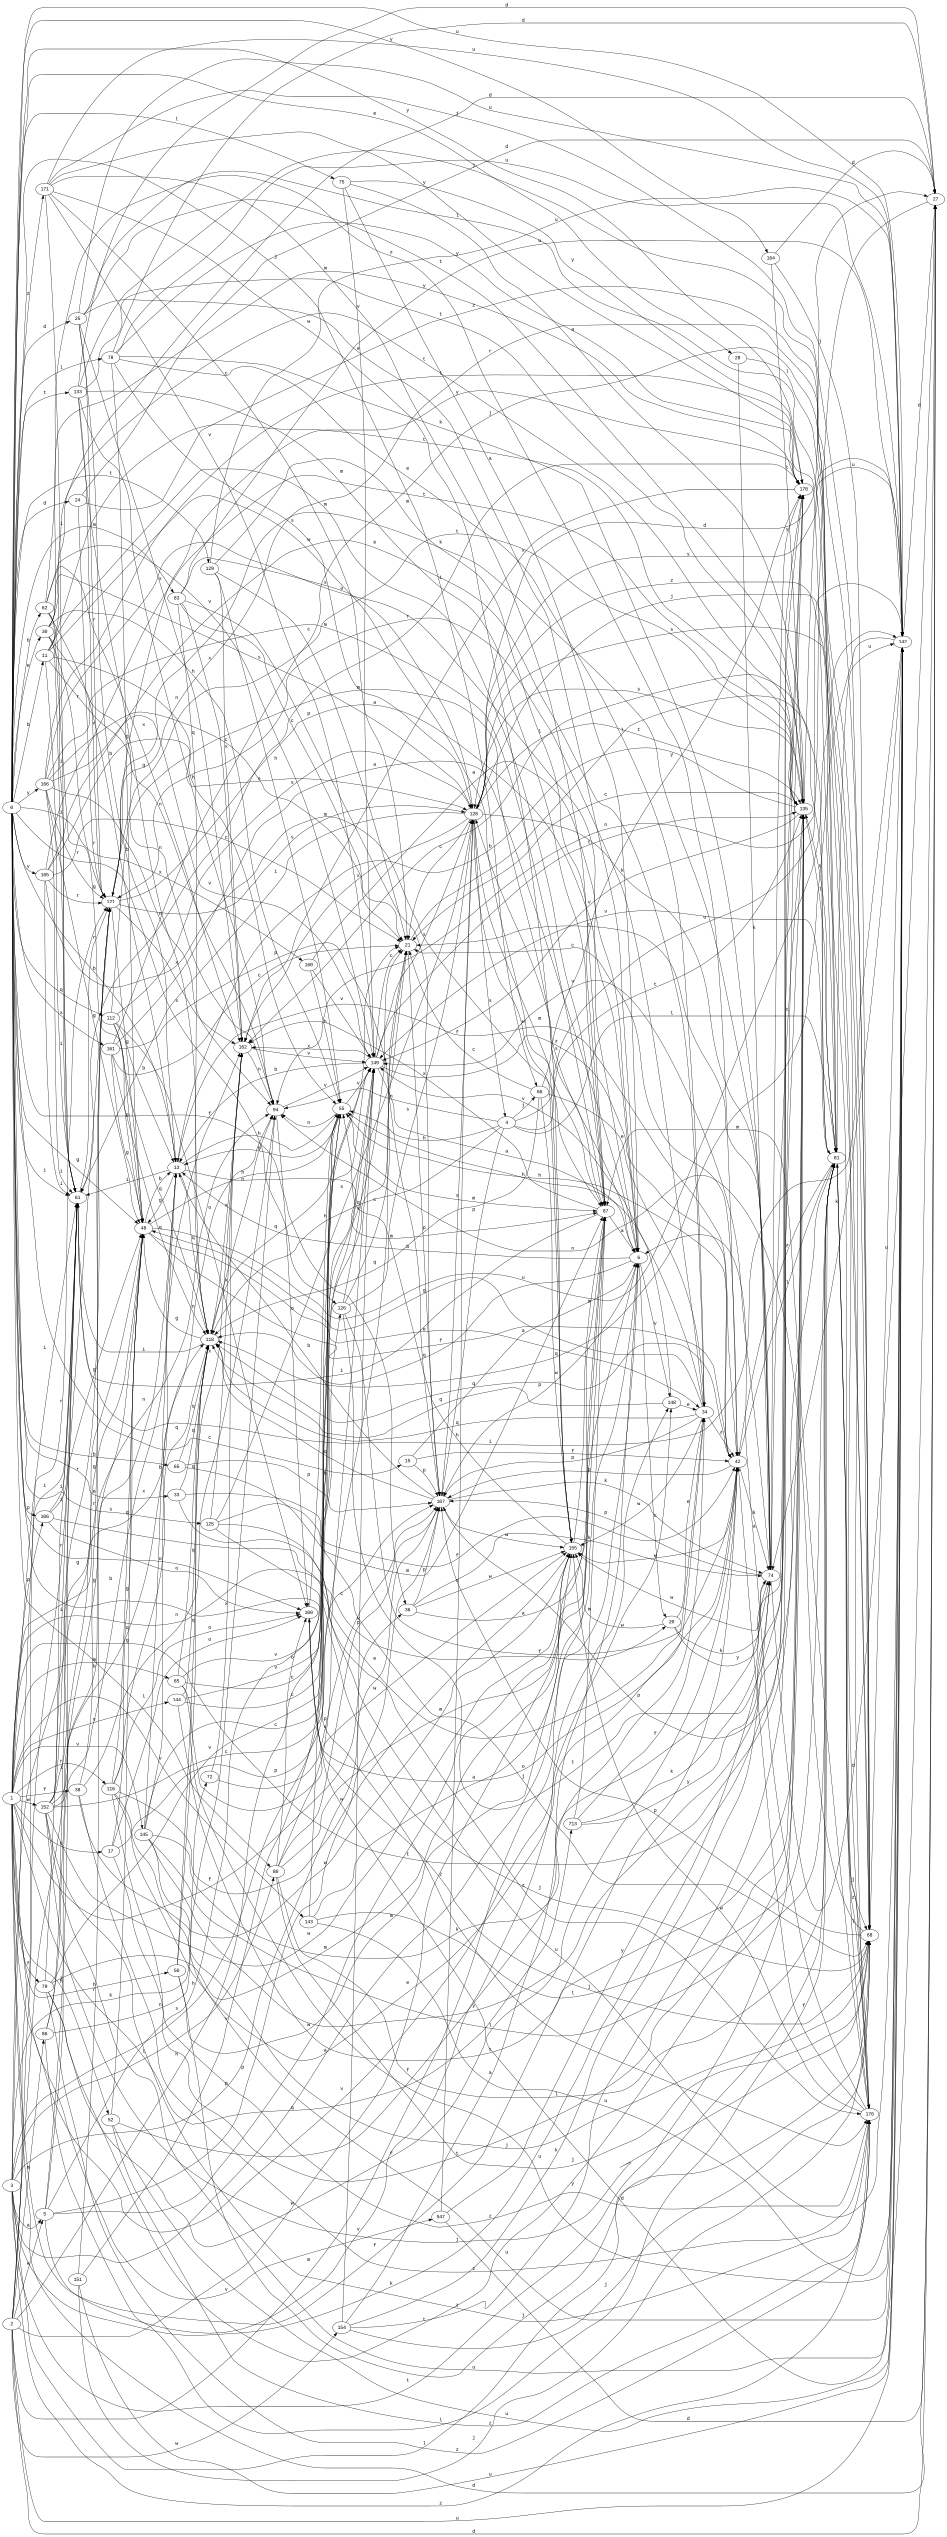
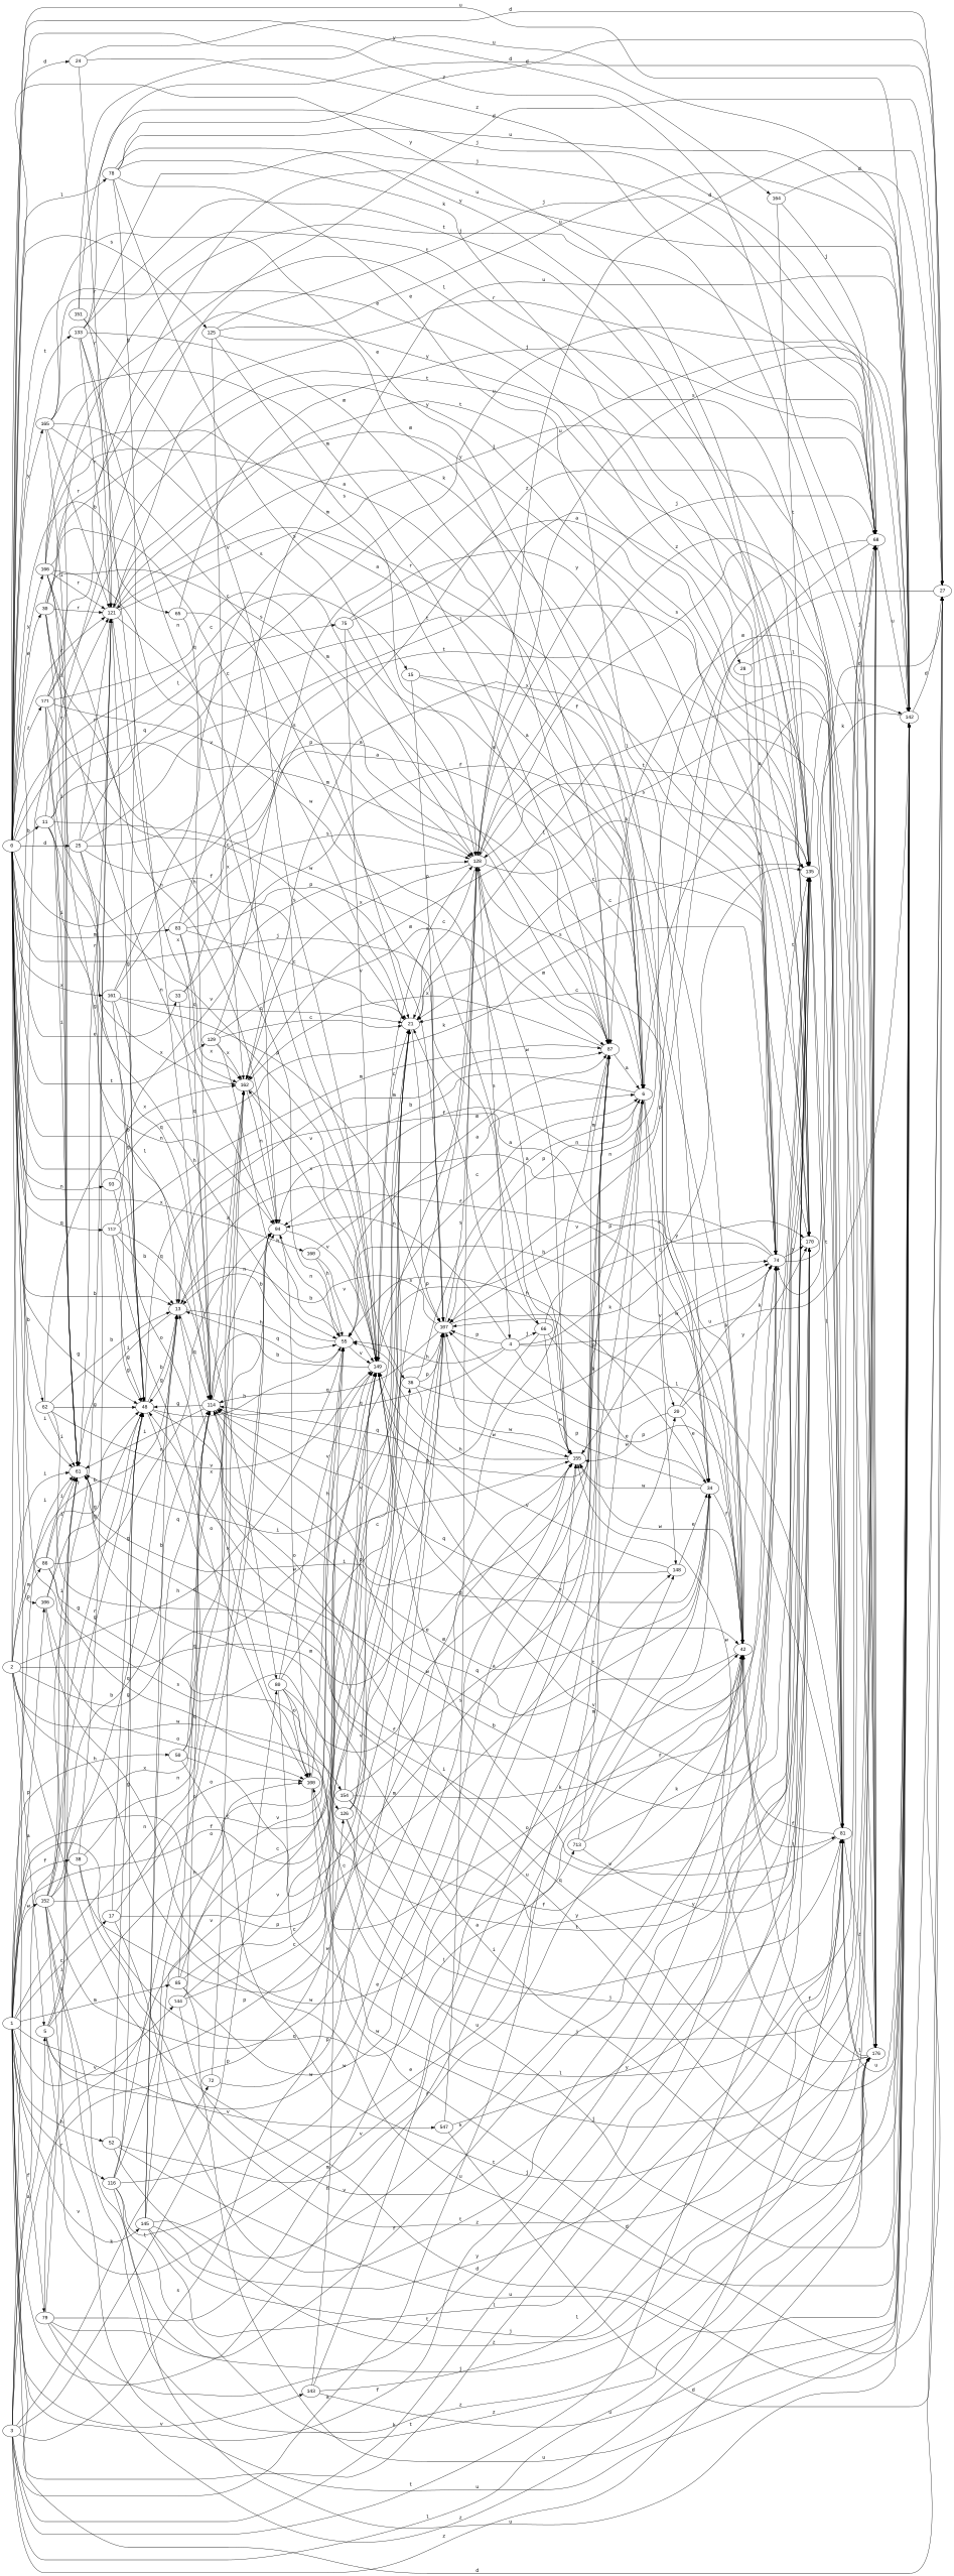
  strict digraph {
    fontname="Liberation Mono"
    rankdir=LR
    node [fontname="Liberation Mono"]
    edge [fontname="Liberation Mono"]
    0
    11
    n3 [label=62]
    13
    15
    24
    25
    28
    30
    33
    36
    48
    61
    65
    66
    75
    78
    80
    83
+   93
    100
    106
    112
    125
    126
    129
    133
    142
    160
    161
    164
    165
    166
    170
    171
    176
    27
    94
    135
    55
    87
    155
    42
    149
    162
-   114 [label=118]
+   114
    6
    107
    121
    81
    74
    128
    34
    68
    21
    1
    17
    20
    38
    n60 [label=79]
    50
    52
    85
    n64 [label=713]
    116
    143
    144
    145
    n69 [label=547]
    148
    152
    151
    2
    5
    86
    154
    3
    72
    4
    0 -> 11 [label=b]
    0 -> n3 [label=b]
    0 -> 13 [label=b]
    0 -> 15 [label=c]
    0 -> 24 [label=d]
    0 -> 25 [label=d]
    0 -> 28 [label=e]
    0 -> 30 [label=e]
    0 -> 33 [label=e]
    0 -> 36 [label=f]
    0 -> 48 [label=g]
    0 -> 61 [label=i]
    0 -> 65 [label=b]
    0 -> 66 [label=j]
    0 -> 75 [label=l]
    0 -> 78 [label=l]
    0 -> 80 [label=l]
    0 -> 83 [label=m]
+   0 -> 93 [label=n]
    0 -> 100 [label=o]
    0 -> 106 [label=p]
    0 -> 112 [label=q]
    0 -> 125 [label=s]
    0 -> 126 [label=s]
    0 -> 129 [label=t]
    0 -> 133 [label=t]
    0 -> 142 [label=u]
    0 -> 160 [label=x]
    0 -> 161 [label=x]
    0 -> 164 [label=y]
    0 -> 165 [label=y]
    0 -> 166 [label=y]
    0 -> 170 [label=y]
    0 -> 171 [label=z]
    0 -> 176 [label=z]
    11 -> 61 [label=i]
    11 -> 27 [label=d]
    11 -> 94 [label=n]
    11 -> 135 [label=t]
    11 -> 55 [label=h]
    11 -> 87 [label=m]
    11 -> 155 [label=w]
    n3 -> 13 [label=b]
    n3 -> 48 [label=g]
    n3 -> 61 [label=i]
    n3 -> 42 [label=f]
    n3 -> 149 [label=v]
    n3 -> 162 [label=x]
    13 -> 48 [label=g]
    13 -> 61 [label=i]
    13 -> 55 [label=h]
    13 -> 87 [label=m]
    13 -> 42 [label=f]
    13 -> 114 [label=q]
    15 -> 42 [label=f]
    15 -> 6 [label=a]
    15 -> 107 [label=p]
    24 -> 176 [label=z]
    24 -> 27 [label=d]
    24 -> 121 [label=r]
    25 -> 13 [label=b]
    25 -> 142 [label=u]
    25 -> 135 [label=t]
    25 -> 162 [label=x]
    25 -> 6 [label=a]
    25 -> 121 [label=r]
    25 -> 81 [label=l]
    28 -> 81 [label=l]
    28 -> 74 [label=k]
    30 -> 61 [label=i]
    30 -> 170 [label=y]
    30 -> 94 [label=n]
    30 -> 135 [label=t]
    30 -> 55 [label=h]
    30 -> 121 [label=r]
    30 -> 128 [label=s]
    33 -> 176 [label=z]
    33 -> 42 [label=f]
    33 -> 114 [label=q]
    36 -> 155 [label=w]
    36 -> 6 [label=a]
    36 -> 107 [label=p]
    36 -> 74 [label=k]
    48 -> 13 [label=b]
    48 -> 142 [label=u]
    48 -> 55 [label=h]
    48 -> 42 [label=f]
    48 -> 34 [label=e]
    61 -> 121 [label=r]
    65 -> 114 [label=q]
    65 -> 107 [label=p]
    65 -> 68 [label=j]
    66 -> 170 [label=y]
    66 -> 155 [label=w]
    66 -> 114 [label=q]
    66 -> 34 [label=e]
    66 -> 21 [label=c]
    75 -> 170 [label=y]
    75 -> 135 [label=a]
    75 -> 149 [label=v]
    75 -> 6 [label=a]
    78 -> 48 [label=g]
    78 -> 142 [label=u]
    78 -> 170 [label=y]
    78 -> 27 [label=d]
    78 -> 74 [label=k]
    78 -> 128 [label=s]
    78 -> 34 [label=e]
    80 -> 100 [label=o]
    80 -> 87 [label=m]
    80 -> 149 [label=v]
    80 -> 107 [label=p]
    80 -> 81 [label=l]
    80 -> 68 [label=j]
    83 -> 142 [label=u]
    83 -> 162 [label=x]
    83 -> 114 [label=q]
    83 -> 107 [label=p]
    83 -> 128 [label=s]
    83 -> 21 [label=c]
+   93 -> 48 [label=g]
+   93 -> 74 [label=k]
    100 -> 27 [label=d]
    100 -> 55 [label=h]
    100 -> 68 [label=j]
    106 -> 48 [label=g]
    106 -> 61 [label=i]
    106 -> 100 [label=o]
    106 -> 34 [label=e]
    112 -> 13 [label=b]
    112 -> 48 [label=g]
    112 -> 100 [label=o]
    112 -> 87 [label=m]
    112 -> 114 [label=q]
    112 -> 128 [label=s]
    125 -> 142 [label=u]
    125 -> 87 [label=m]
    125 -> 162 [label=x]
    125 -> 128 [label=s]
    125 -> 68 [label=j]
    126 -> 135 [label=t]
    126 -> 42 [label=f]
    126 -> 149 [label=v]
    126 -> 128 [label=s]
    126 -> 21 [label=c]
    129 -> 142 [label=u]
    129 -> 55 [label=h]
    129 -> 87 [label=m]
    129 -> 162 [label=x]
    129 -> 21 [label=c]
    133 -> 27 [label=d]
    133 -> 94 [label=n]
    133 -> 135 [label=t]
    133 -> 87 [label=m]
    133 -> 114 [label=q]
    133 -> 121 [label=r]
    133 -> 68 [label=j]
    142 -> 61 [label=i]
    142 -> 27 [label=d]
    142 -> 114 [label=q]
    142 -> 74 [label=k]
    142 -> 128 [label=s]
    160 -> 55 [label=h]
    160 -> 149 [label=v]
    160 -> 6 [label=a]
    161 -> 48 [label=g]
    161 -> 114 [label=q]
    161 -> 6 [label=a]
    161 -> 107 [label=p]
    161 -> 68 [label=j]
    161 -> 21 [label=c]
    164 -> 27 [label=d]
    164 -> 135 [label=t]
    164 -> 68 [label=j]
    165 -> 61 [label=i]
    165 -> 135 [label=t]
    165 -> 87 [label=m]
    165 -> 121 [label=r]
    165 -> 128 [label=s]
    165 -> 34 [label=e]
    165 -> 21 [label=c]
    166 -> 48 [label=g]
    166 -> 61 [label=i]
    166 -> 94 [label=n]
    166 -> 87 [label=m]
    166 -> 149 [label=v]
    166 -> 6 [label=a]
    166 -> 121 [label=r]
    166 -> 81 [label=l]
    166 -> 21 [label=c]
    170 -> 61 [label=i]
    170 -> 162 [label=x]
    171 -> 61 [label=i]
    171 -> 142 [label=u]
    171 -> 170 [label=y]
    171 -> 87 [label=m]
    171 -> 155 [label=w]
    171 -> 149 [label=v]
    171 -> 68 [label=j]
    171 -> 21 [label=c]
    176 -> 87 [label=m]
    176 -> 155 [label=w]
    176 -> 42 [label=f]
    176 -> 6 [label=a]
    176 -> 81 [label=l]
    176 -> 128 [label=s]
    27 -> 94 [label=n]
    94 -> 100 [label=o]
    94 -> 149 [label=v]
    135 -> 13 [label=b]
    135 -> 142 [label=u]
    135 -> 149 [label=v]
    135 -> 81 [label=l]
    135 -> 128 [label=s]
    135 -> 21 [label=c]
    55 -> 13 [label=b]
    55 -> 94 [label=n]
    55 -> 87 [label=m]
    55 -> 149 [label=v]
    55 -> 114 [label=q]
    87 -> 61 [label=i]
    87 -> 162 [label=x]
    87 -> 6 [label=a]
    155 -> 55 [label=h]
    155 -> 87 [label=m]
    42 -> 100 [label=o]
    42 -> 55 [label=h]
    42 -> 155 [label=w]
    42 -> 114 [label=q]
    42 -> 107 [label=p]
    42 -> 81 [label=l]
    42 -> 74 [label=k]
    42 -> 21 [label=c]
    149 -> 13 [label=b]
    149 -> 135 [label=t]
    149 -> 42 [label=f]
    149 -> 162 [label=x]
    149 -> 6 [label=a]
    149 -> 128 [label=s]
    149 -> 21 [label=c]
    162 -> 94 [label=n]
    162 -> 149 [label=v]
    114 -> 48 [label=g]
    114 -> 61 [label=i]
    114 -> 94 [label=n]
    114 -> 162 [label=x]
    6 -> 13 [label=b]
    6 -> 114 [label=q]
    6 -> 107 [label=p]
    6 -> 128 [label=s]
    6 -> 20 [label=c]
    6 -> 148 [label=v]
    107 -> 13 [label=b]
    107 -> 155 [label=w]
    107 -> 114 [label=q]
    107 -> 74 [label=k]
    107 -> 128 [label=s]
    121 -> 48 [label=g]
    121 -> 170 [label=y]
    121 -> 135 [label=t]
    121 -> 162 [label=x]
    121 -> 6 [label=a]
    121 -> 74 [label=k]
    121 -> 128 [label=s]
    81 -> 142 [label=u]
    81 -> 176 [label=z]
    81 -> 135 [label=t]
    81 -> 42 [label=f]
    81 -> 149 [label=v]
    81 -> 162 [label=l]
    81 -> 107 [label=p]
    81 -> 68 [label=j]
    74 -> 170 [label=y]
    74 -> 27 [label=d]
    74 -> 135 [label=t]
    74 -> 155 [label=w]
    74 -> 149 [label=v]
    74 -> 107 [label=p]
    74 -> 21 [label=c]
    128 -> 61 [label=i]
    128 -> 176 [label=z]
    128 -> 27 [label=d]
    128 -> 135 [label=t]
    128 -> 87 [label=m]
    128 -> 155 [label=w]
    128 -> 162 [label=x]
    128 -> 74 [label=k]
    128 -> 68 [label=j]
    128 -> 21 [label=c]
    128 -> 4 [label=s]
-   34 -> 48 [label=g]
+   34 -> 48 [label=w]
    34 -> 55 [label=h]
    34 -> 155 [label=w]
    34 -> 42 [label=f]
    34 -> 114 [label=q]
    34 -> 107 [label=p]
    34 -> 121 [label=r]
    68 -> 142 [label=u]
    68 -> 94 [label=n]
    68 -> 107 [label=p]
    68 -> 121 [label=r]
    21 -> 107 [label=p]
    21 -> 81 [label=l]
    1 -> 36 [label=f]
    1 -> 61 [label=i]
    1 -> 106 [label=p]
    1 -> 27 [label=d]
    1 -> 94 [label=n]
    1 -> 135 [label=t]
    1 -> 42 [label=f]
    1 -> 17 [label=c]
    1 -> 20 [label=c]
    1 -> 38 [label=f]
    1 -> n60 [label=f]
    1 -> 50 [label=h]
    1 -> 52 [label=h]
    1 -> 85 [label=m]
    1 -> n64 [label=q]
    1 -> 116 [label=r]
    1 -> 143 [label=v]
    1 -> 144 [label=v]
    1 -> 145 [label=v]
    1 -> n69 [label=v]
    1 -> 148 [label=v]
    1 -> 152 [label=w]
    17 -> 48 [label=g]
    17 -> 100 [label=o]
    17 -> 135 [label=t]
    17 -> 107 [label=p]
    20 -> 170 [label=y]
    20 -> 155 [label=w]
    20 -> 74 [label=k]
    20 -> 34 [label=e]
    38 -> 176 [label=z]
    38 -> 94 [label=n]
    38 -> 155 [label=w]
    38 -> 121 [label=r]
    n60 -> 61 [label=i]
    n60 -> 176 [label=z]
    n60 -> 135 [label=t]
    n60 -> 87 [label=m]
    n60 -> 42 [label=f]
    n60 -> 149 [label=v]
    50 -> 87 [label=m]
    50 -> 162 [label=x]
    50 -> 114 [label=q]
    50 -> 68 [label=j]
    52 -> 48 [label=g]
    52 -> 142 [label=u]
    52 -> 176 [label=z]
-   52 -> 34 [label=f]
+   52 -> 42 [label=f]
    85 -> 142 [label=u]
    85 -> 155 [label=w]
    85 -> 149 [label=v]
    85 -> 114 [label=q]
    85 -> 21 [label=c]
    n64 -> 170 [label=y]
    n64 -> 87 [label=m]
    n64 -> 42 [label=f]
    n64 -> 74 [label=k]
    116 -> 48 [label=g]
    116 -> 100 [label=o]
    116 -> 142 [label=u]
    116 -> 176 [label=z]
    116 -> 94 [label=n]
    116 -> 155 [label=w]
    116 -> 34 [label=e]
    143 -> 142 [label=u]
    143 -> 55 [label=h]
    143 -> 6 [label=a]
    143 -> 81 [label=l]
    144 -> 135 [label=t]
    144 -> 149 [label=v]
    144 -> 114 [label=q]
    144 -> 21 [label=c]
    145 -> 13 [label=b]
    145 -> 170 [label=y]
    145 -> 114 [label=q]
    145 -> 81 [label=l]
    145 -> 74 [label=k]
    145 -> 68 [label=j]
    145 -> 21 [label=c]
    n69 -> 170 [label=y]
    n69 -> 27 [label=d]
    n69 -> 128 [label=s]
    148 -> 149 [label=v]
    148 -> 114 [label=q]
    148 -> 34 [label=e]
    152 -> 48 [label=g]
    152 -> 61 [label=i]
    152 -> 142 [label=u]
    152 -> 176 [label=z]
    152 -> 155 [label=w]
    152 -> 162 [label=x]
    152 -> 114 [label=q]
    152 -> 121 [label=r]
    152 -> 68 [label=j]
    152 -> 21 [label=c]
    151 -> 142 [label=u]
    151 -> 149 [label=v]
    151 -> 121 [label=r]
    151 -> 68 [label=j]
    2 -> 13 [label=b]
    2 -> 61 [label=i]
    2 -> 142 [label=u]
    2 -> 27 [label=d]
    2 -> 55 [label=h]
    2 -> 87 [label=m]
    2 -> 155 [label=w]
    2 -> 121 [label=r]
    2 -> 5 [label=a]
    2 -> 86 [label=m]
    2 -> 154 [label=w]
    5 -> 13 [label=b]
    5 -> 61 [label=i]
    5 -> 55 [label=h]
    5 -> 155 [label=w]
    5 -> 107 [label=p]
    5 -> 148 [label=v]
    86 -> 48 [label=g]
    86 -> 61 [label=i]
+   86 -> 142 [label=u]
    86 -> 94 [label=n]
    86 -> 81 [label=l]
    154 -> 170 [label=y]
    154 -> 149 [label=v]
    154 -> 6 [label=a]
    154 -> 74 [label=k]
    154 -> 68 [label=j]
    3 -> 48 [label=g]
    3 -> 80 [label=l]
    3 -> 126 [label=s]
    3 -> 176 [label=z]
    3 -> 135 [label=t]
    3 -> 6 [label=a]
    3 -> 107 [label=p]
    3 -> 121 [label=r]
    3 -> 81 [label=l]
    3 -> 74 [label=k]
    3 -> 5 [label=a]
    3 -> 72 [label=k]
    72 -> 162 [label=x]
    72 -> 107 [label=p]
    4 -> 66 [label=j]
    4 -> 142 [label=u]
    4 -> 94 [label=n]
    4 -> 135 [label=t]
    4 -> 55 [label=h]
    4 -> 114 [label=q]
    4 -> 107 [label=p]
    4 -> 81 [label=l]
  }
